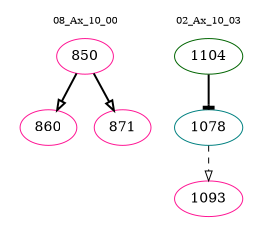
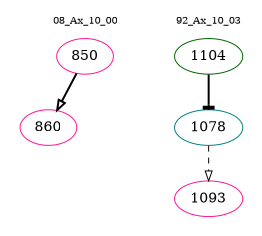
  digraph {
    node [color=deeppink]
    edge [arrowhead=onormal color=black style=bold]
    n1 [label=850]
    n2 [label=860]
-   n3 [label=871]
    n4 [color=teal label=1078]
    n5 [color=darkgreen label=1104]
    n6 [label=1093]
    subgraph cluster_1 {
      color=white
      fontsize=10
      label="08_Ax_10_00"
      n1
      n2
-     n3
    }
    subgraph cluster_2 {
      color=white
      fontsize=10
-     label="02_Ax_10_03"
+     label="92_Ax_10_03"
      n4
      n5
      n6
    }
    n1 -> n2
-   n1 -> n3
    n4 -> n6 [style=dashed]
    n5 -> n4 [arrowhead=tee]
  }
